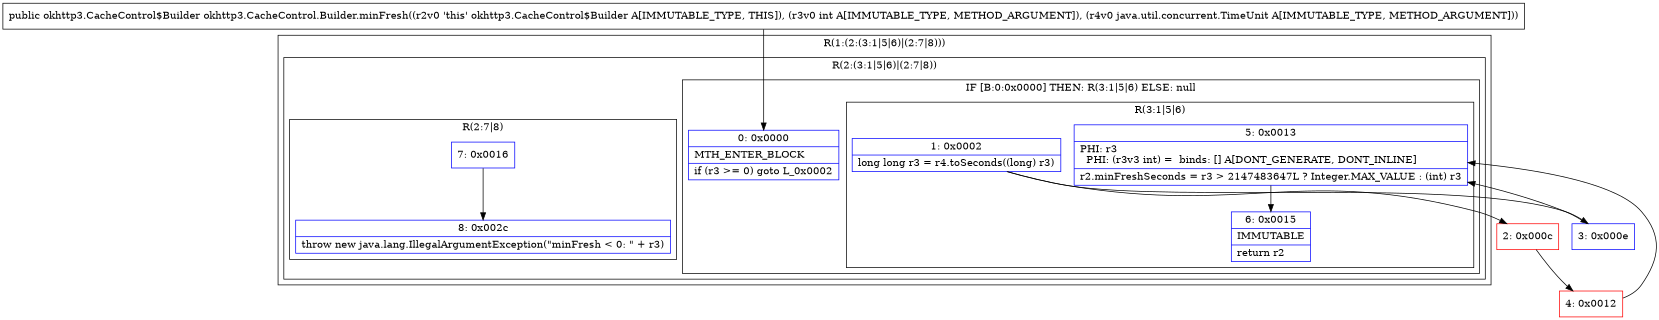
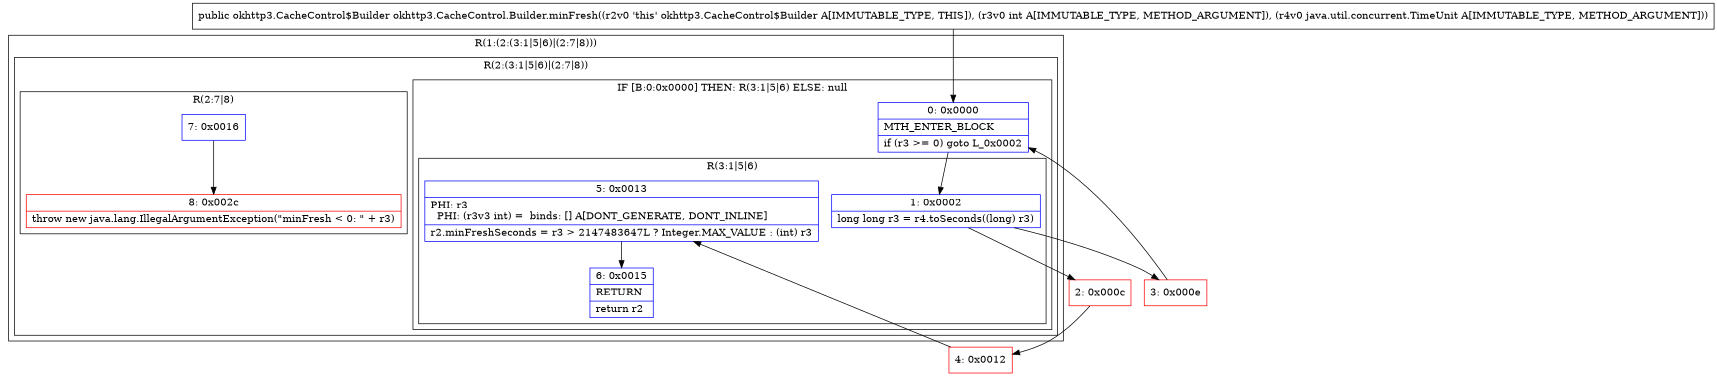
  digraph {
    node [color=blue shape=record]
    n1 [label="{1\:\ 0x0002|long long r3 = r4.toSeconds((long) r3)\l}"]
    n2 [label="{5\:\ 0x0013|PHI: r3 \l  PHI: (r3v3 int) =  binds: [] A[DONT_GENERATE, DONT_INLINE]\l|r2.minFreshSeconds = r3 \> 2147483647L ? Integer.MAX_VALUE : (int) r3\l}"]
-   n3 [label="{6\:\ 0x0015|IMMUTABLE\l|return r2\l}"]
+   n3 [label="{6\:\ 0x0015|RETURN\l|return r2\l}"]
    n4 [label="{0\:\ 0x0000|MTH_ENTER_BLOCK\l|if (r3 \>= 0) goto L_0x0002\l}"]
    n5 [label="{7\:\ 0x0016}"]
-   n6 [label="{8\:\ 0x002c|throw new java.lang.IllegalArgumentException(\"minFresh \< 0: \" + r3)\l}"]
+   n6 [color=red label="{8\:\ 0x002c|throw new java.lang.IllegalArgumentException(\"minFresh \< 0: \" + r3)\l}"]
    n7 [color=red label="{2\:\ 0x000c}"]
-   n8 [label="{3\:\ 0x000e}"]
+   n8 [color=red label="{3\:\ 0x000e}"]
    n9 [color=red label="{4\:\ 0x0012}"]
    n10 [label="{public okhttp3.CacheControl$Builder okhttp3.CacheControl.Builder.minFresh((r2v0 'this' okhttp3.CacheControl$Builder A[IMMUTABLE_TYPE, THIS]), (r3v0 int A[IMMUTABLE_TYPE, METHOD_ARGUMENT]), (r4v0 java.util.concurrent.TimeUnit A[IMMUTABLE_TYPE, METHOD_ARGUMENT])) }" color=""]
    subgraph cluster_1 {
      label="R(1:(2:(3:1|5|6)|(2:7|8)))"
      subgraph cluster_2 {
        label="R(2:(3:1|5|6)|(2:7|8))"
        subgraph cluster_3 {
          label="IF [B:0:0x0000] THEN: R(3:1|5|6) ELSE: null"
          n4
          subgraph cluster_4 {
            label="R(3:1|5|6)"
            n1
            n2
            n3
          }
        }
        subgraph cluster_5 {
          label="R(2:7|8)"
          n5
          n6
        }
      }
    }
    n1 -> n7
    n1 -> n8
    n2 -> n3
+   n4 -> n1
    n5 -> n6
    n7 -> n9
-   n8 -> n2
+   n8 -> n4
    n9 -> n2
    n10 -> n4
  }
